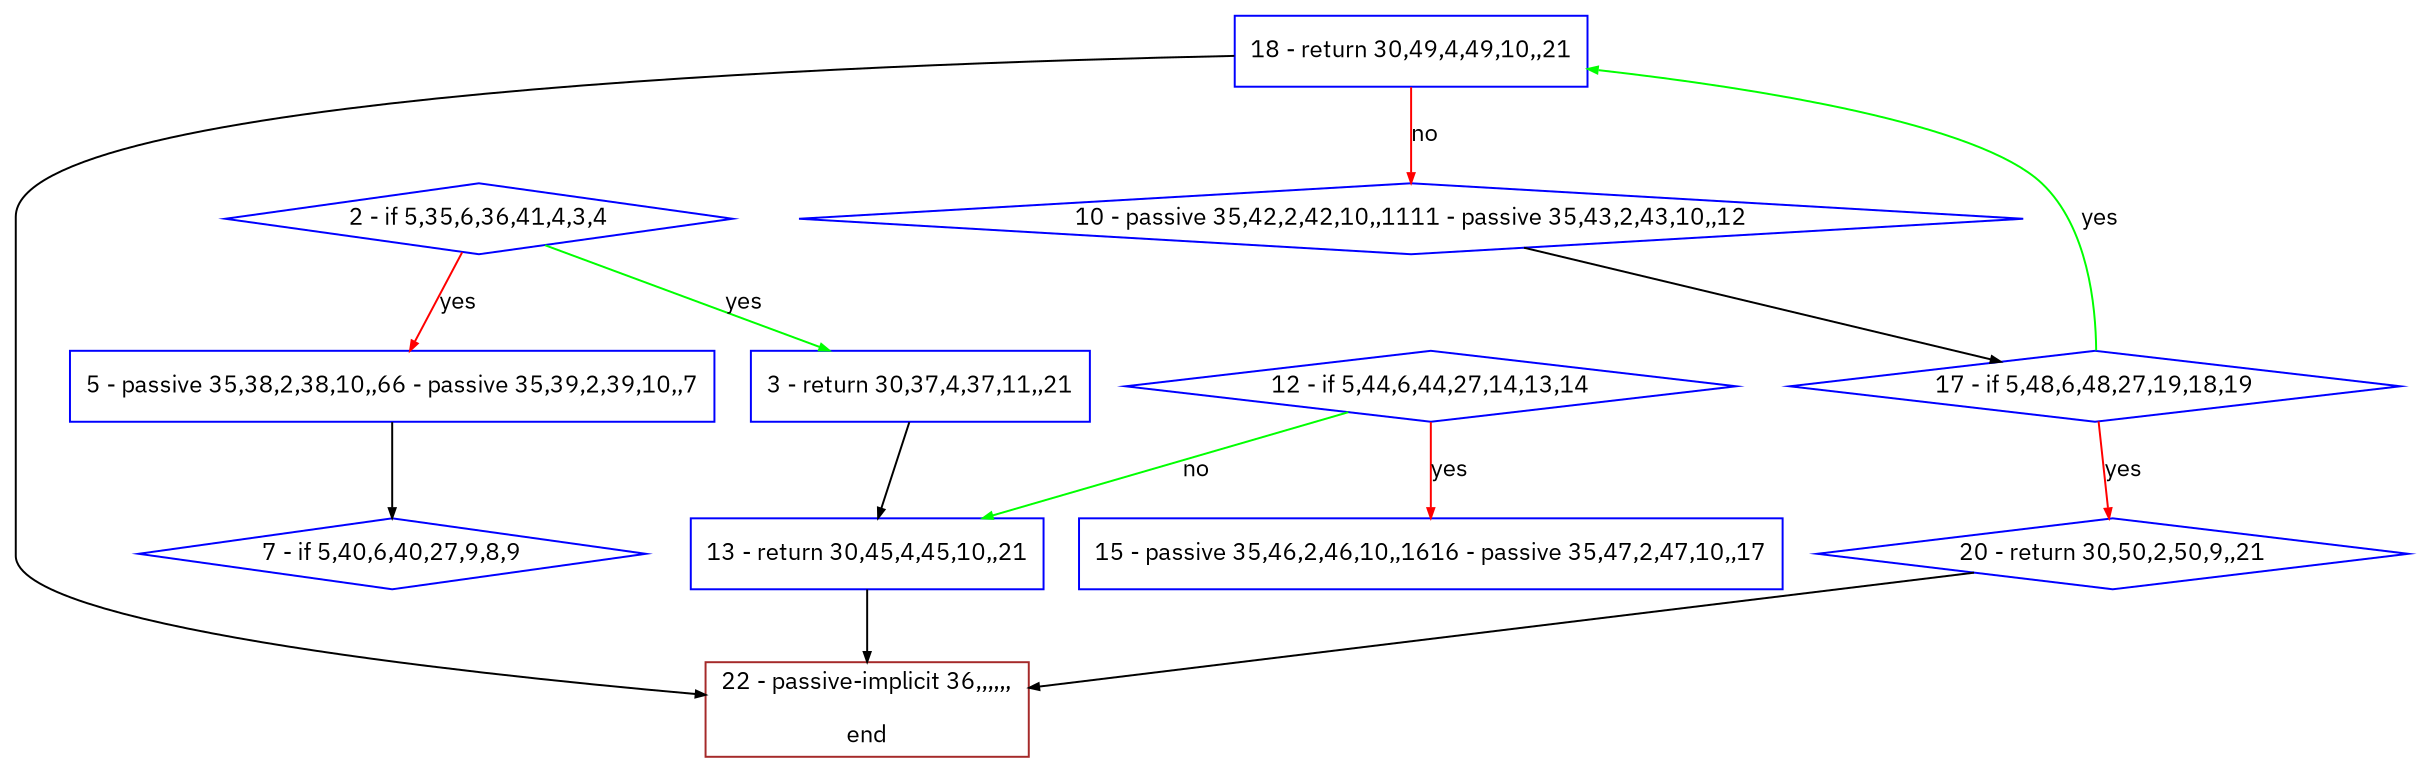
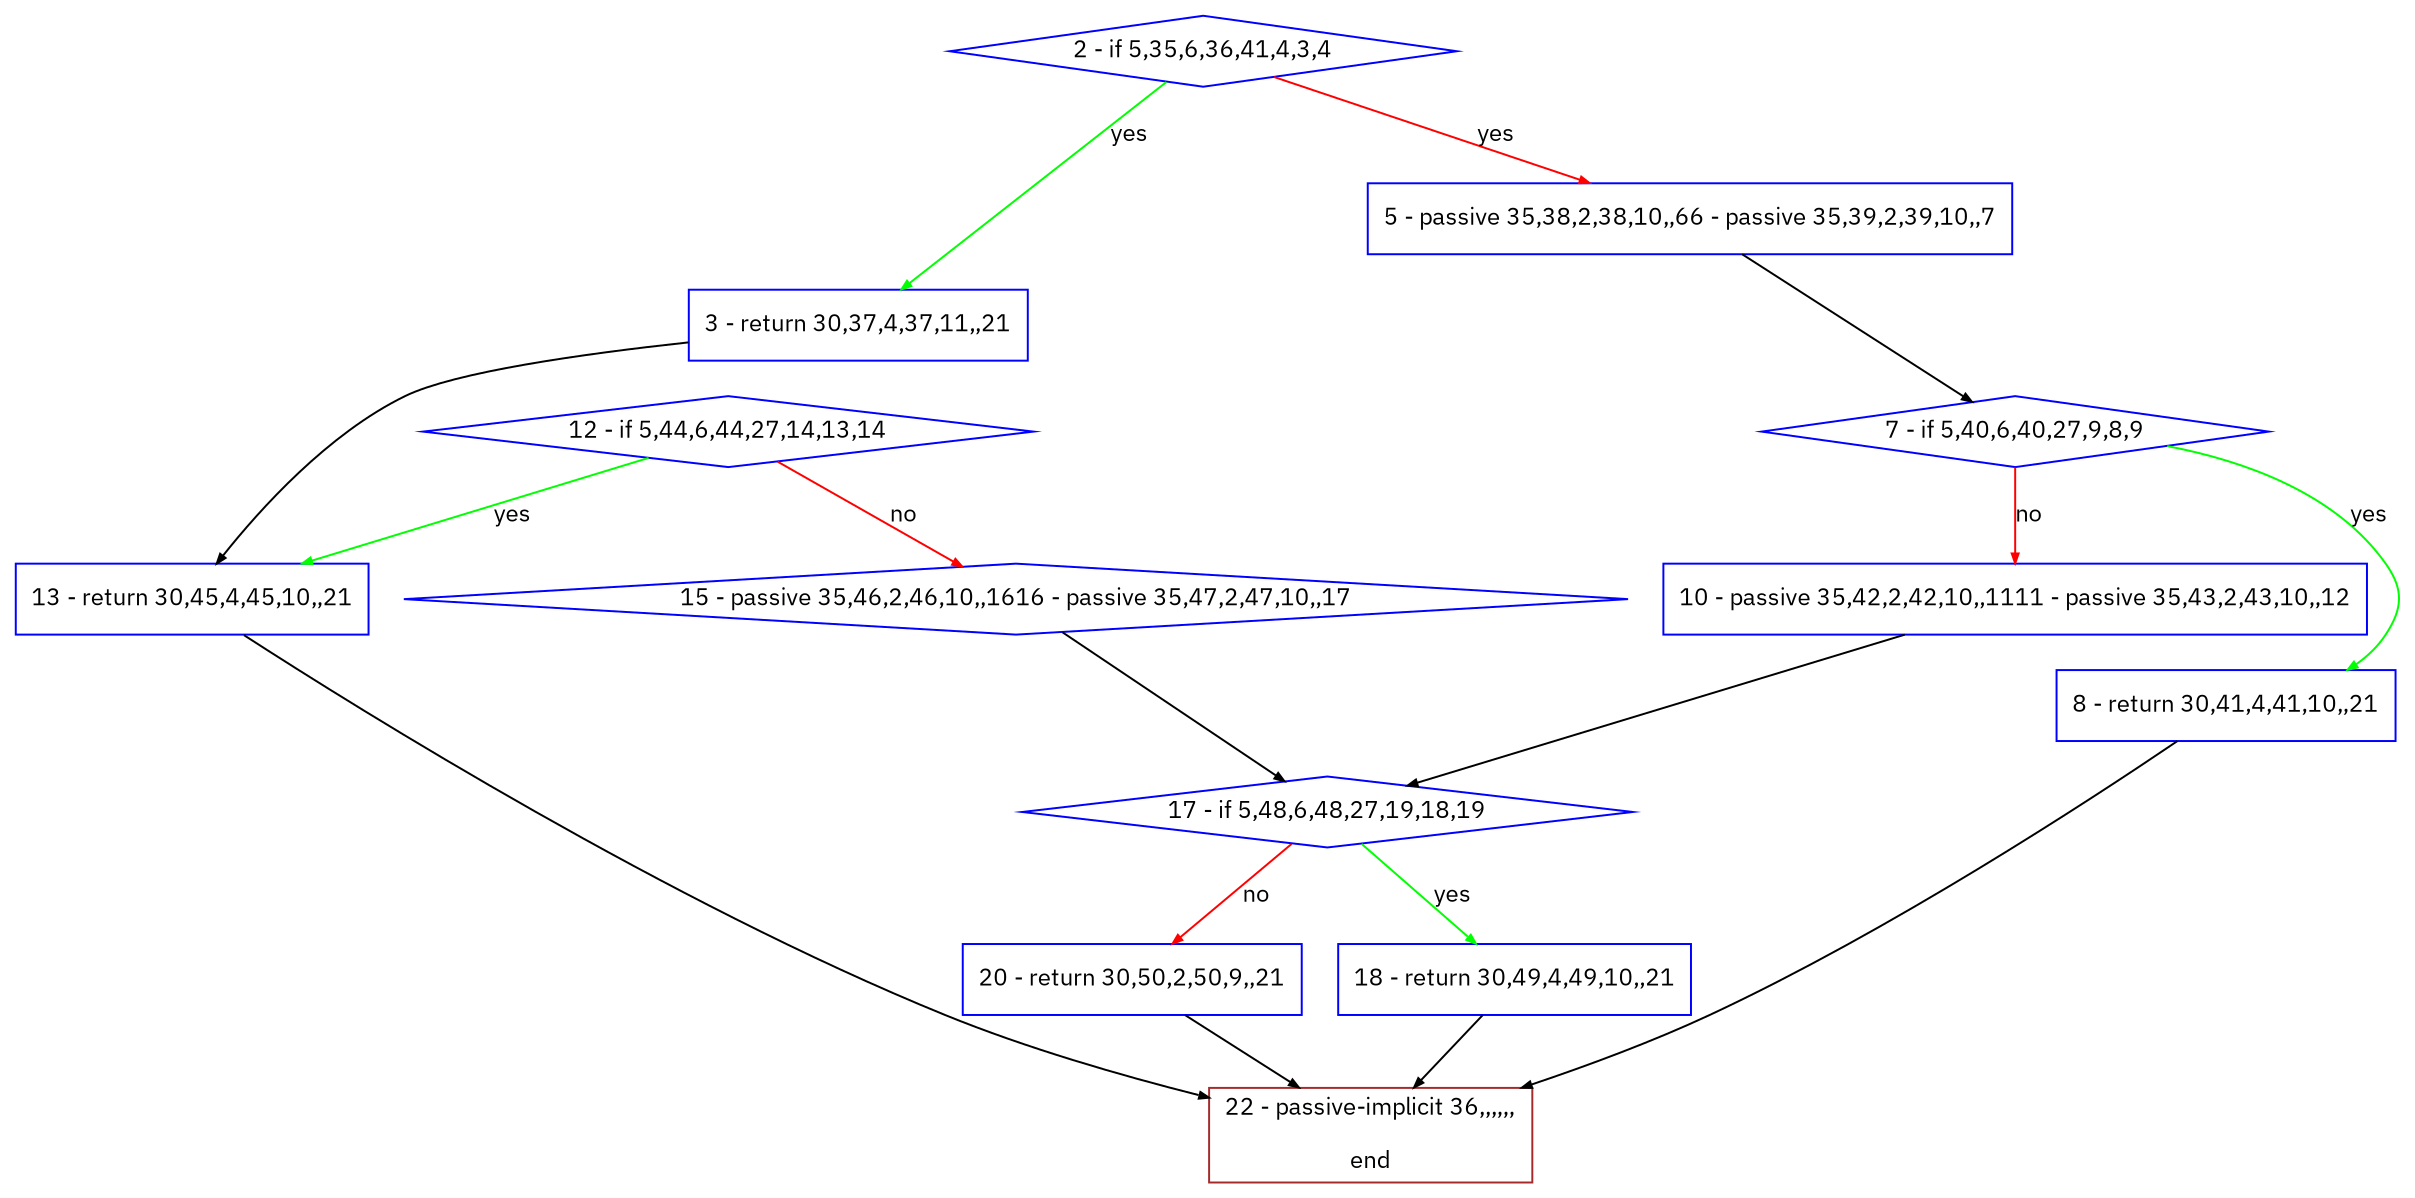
  digraph {
    bgcolor=white
    compound=true
    fillcolor="#FFFFCC"
    fontname="IBM Plex Sans"
    fontsize=12
    pack=true
    packmode=clust
    style="rounded,filled"
    node [color="#0000ff" compound=true fillcolor="#ffffff" fixedsize=false fontname="IBM Plex Sans" fontsize=12 node_initialized=no shape=box style=filled]
    edge [arrowhead=normal arrowsize=0.5 arrowtail=none color="#000000" compound=true dir=forward fontcolor=black fontname="IBM Plex Sans" fontsize=12]
    n1 [label="2 - if 5,35,6,36,41,4,3,4" shape=diamond]
    n2 [label="3 - return 30,37,4,37,11,,21"]
    n3 [label="5 - passive 35,38,2,38,10,,66 - passive 35,39,2,39,10,,7"]
    n4 [label="13 - return 30,45,4,45,10,,21"]
    n5 [label="7 - if 5,40,6,40,27,9,8,9" shape=diamond]
    n6 [color="#a52a2a" label="22 - passive-implicit 36,,,,,,\n\nend"]
-   n8 [label="10 - passive 35,42,2,42,10,,1111 - passive 35,43,2,43,10,,12" shape=diamond]
+   n7 [label="8 - return 30,41,4,41,10,,21"]
+   n8 [label="10 - passive 35,42,2,42,10,,1111 - passive 35,43,2,43,10,,12"]
    n9 [label="17 - if 5,48,6,48,27,19,18,19" shape=diamond]
    n10 [label="12 - if 5,44,6,44,27,14,13,14" shape=diamond]
-   n11 [label="15 - passive 35,46,2,46,10,,1616 - passive 35,47,2,47,10,,17"]
+   n11 [label="15 - passive 35,46,2,46,10,,1616 - passive 35,47,2,47,10,,17" shape=diamond]
    n12 [label="18 - return 30,49,4,49,10,,21"]
-   n13 [label="20 - return 30,50,2,50,9,,21" shape=diamond]
+   n13 [label="20 - return 30,50,2,50,9,,21"]
    n1 -> n2 [color="#00ff00" label=yes]
    n1 -> n3 [color="#ff0000" label=yes]
    n2 -> n4
    n3 -> n5
    n4 -> n6
-   n12 -> n8 [color="#ff0000" label=no]
+   n5 -> n7 [color="#00ff00" label=yes]
+   n5 -> n8 [color="#ff0000" label=no]
+   n7 -> n6
    n8 -> n9
    n9 -> n12 [color="#00ff00" label=yes]
-   n9 -> n13 [color="#ff0000" label=yes]
-   n10 -> n4 [color="#00ff00" label=no]
-   n10 -> n11 [color="#ff0000" label=yes]
+   n9 -> n13 [color="#ff0000" label=no]
+   n10 -> n4 [color="#00ff00" label=yes]
+   n10 -> n11 [color="#ff0000" label=no]
+   n11 -> n9
    n12 -> n6
    n13 -> n6
  }
